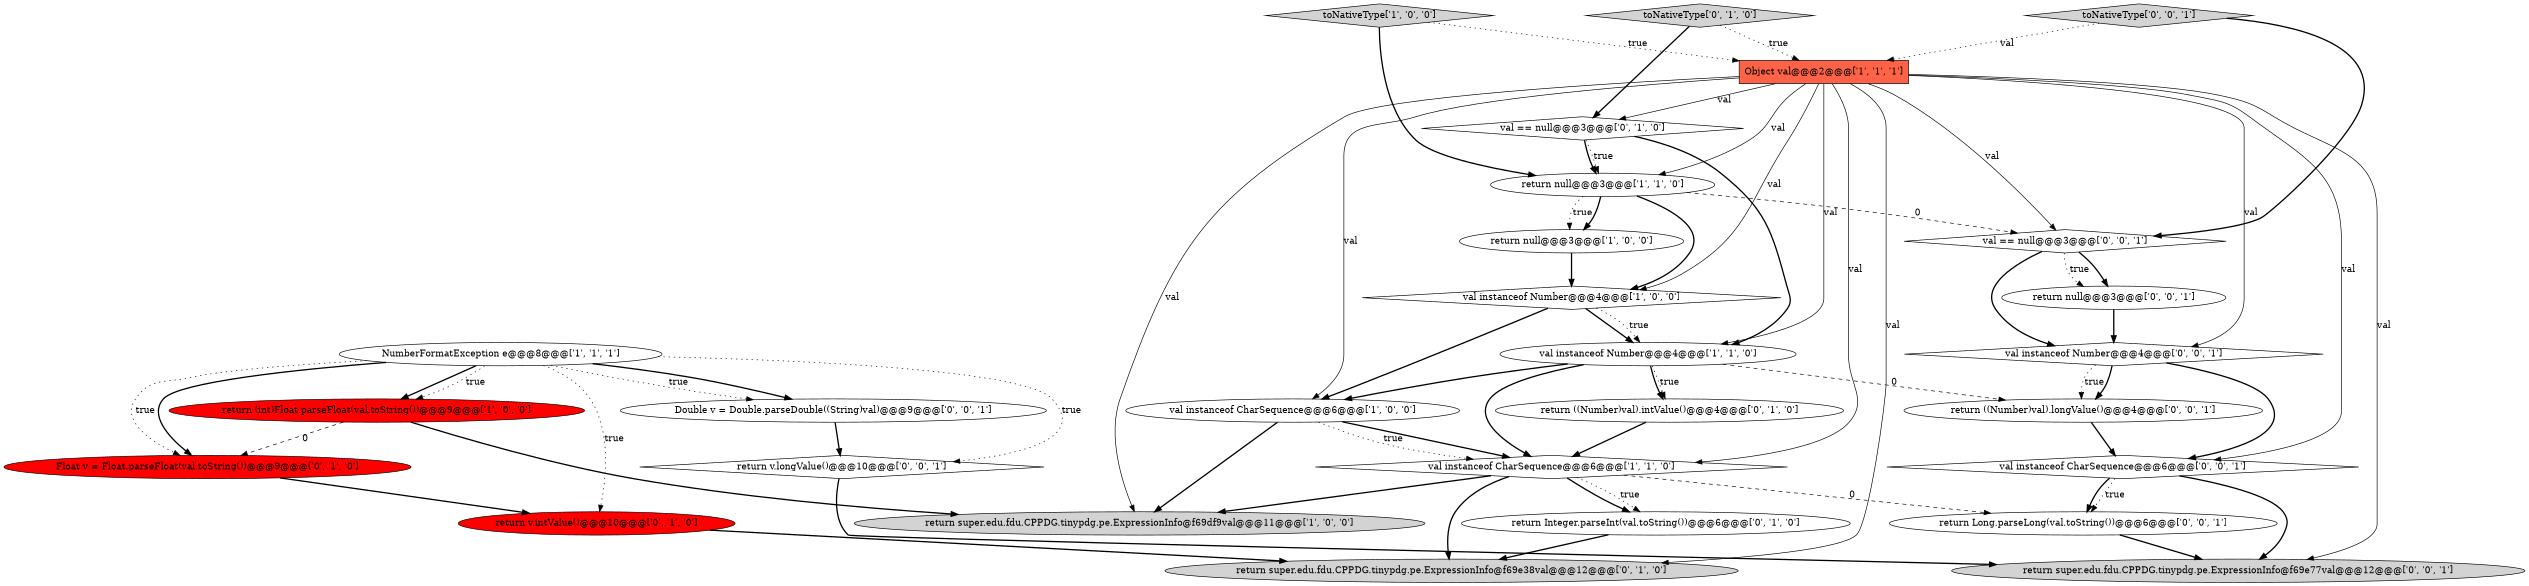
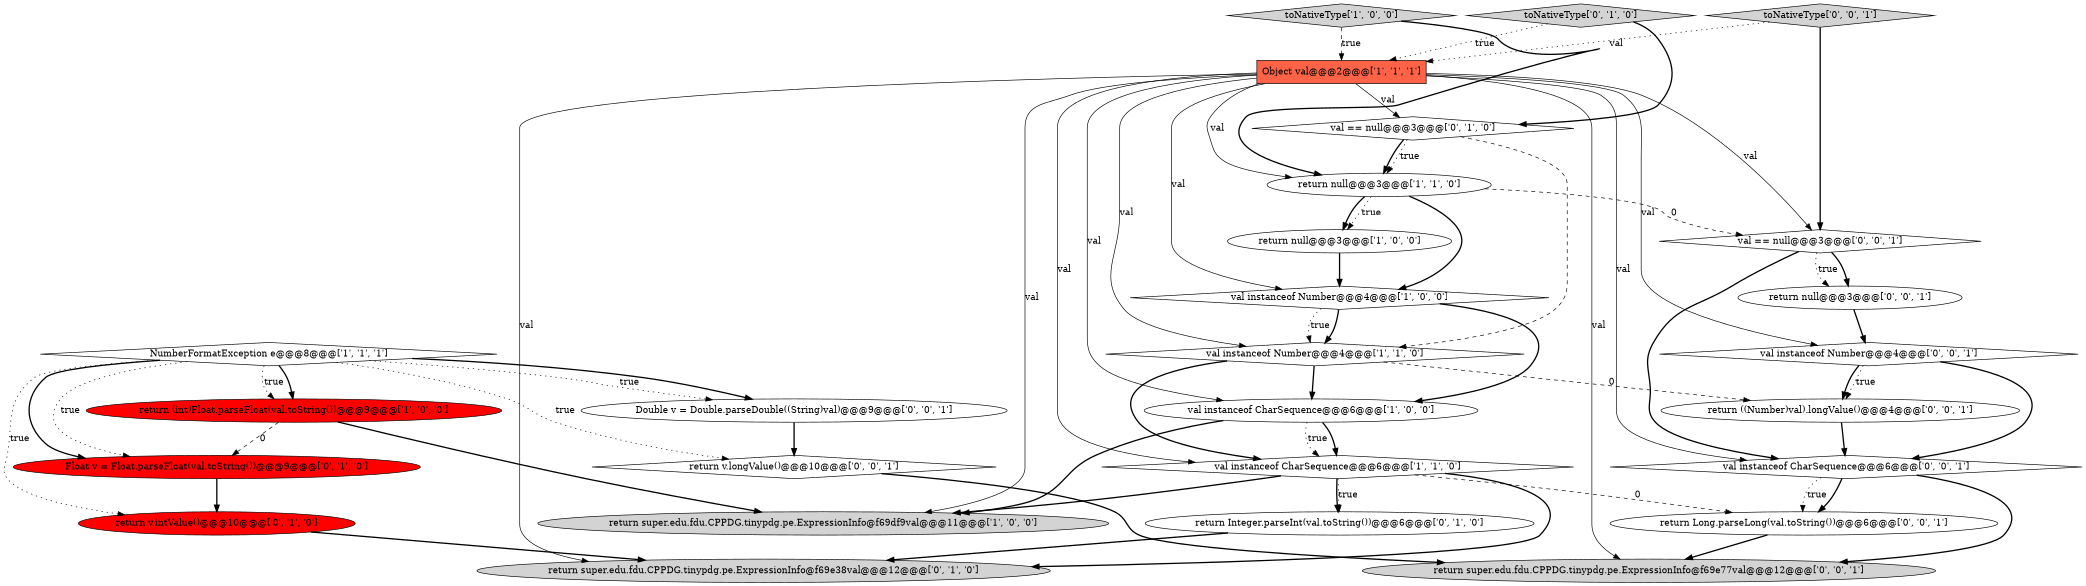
  digraph {
    node [fillcolor=white shape=ellipse style=filled]
    edge [style=bold]
    n1 [label="return Integer.parseInt(val.toString())@@@6@@@['0', '1', '0']"]
    n2 [fillcolor=lightgray label="return super.edu.fdu.CPPDG.tinypdg.pe.ExpressionInfo@f69e38val@@@12@@@['0', '1', '0']"]
    n3 [label="val instanceof CharSequence@@@6@@@['1', '1', '0']" shape=diamond]
    n4 [fillcolor=lightgray label="return super.edu.fdu.CPPDG.tinypdg.pe.ExpressionInfo@f69df9val@@@11@@@['1', '0', '0']"]
    n5 [label="return Long.parseLong(val.toString())@@@6@@@['0', '0', '1']"]
    n6 [fillcolor=lightgray label="return super.edu.fdu.CPPDG.tinypdg.pe.ExpressionInfo@f69e77val@@@12@@@['0', '0', '1']"]
-   n7 [label="NumberFormatException e@@@8@@@['1', '1', '1']"]
+   n7 [label="NumberFormatException e@@@8@@@['1', '1', '1']" shape=diamond]
    n8 [fillcolor=red label="return v.intValue()@@@10@@@['0', '1', '0']"]
    n9 [fillcolor=red label="return (int)Float.parseFloat(val.toString())@@@9@@@['1', '0', '0']"]
    n10 [label="return v.longValue()@@@10@@@['0', '0', '1']" shape=diamond]
    n11 [label="Double v = Double.parseDouble((String)val)@@@9@@@['0', '0', '1']"]
    n12 [fillcolor=red label="Float v = Float.parseFloat(val.toString())@@@9@@@['0', '1', '0']"]
    n13 [label="return null@@@3@@@['1', '0', '0']"]
    n14 [label="val instanceof Number@@@4@@@['1', '0', '0']" shape=diamond]
-   n15 [label="val instanceof Number@@@4@@@['1', '1', '0']"]
+   n15 [label="val instanceof Number@@@4@@@['1', '1', '0']" shape=diamond]
    n16 [label="val instanceof CharSequence@@@6@@@['1', '0', '0']"]
    n17 [label="val instanceof CharSequence@@@6@@@['0', '0', '1']" shape=diamond]
    n18 [fillcolor=lightgray label="toNativeType['0', '0', '1']" shape=diamond]
    n19 [label="val == null@@@3@@@['0', '0', '1']" shape=diamond]
    n20 [fillcolor=tomato label="Object val@@@2@@@['1', '1', '1']" shape=box]
    n21 [label="val instanceof Number@@@4@@@['0', '0', '1']" shape=diamond]
    n22 [label="return null@@@3@@@['0', '0', '1']"]
    n23 [label="return null@@@3@@@['1', '1', '0']"]
    n24 [label="val == null@@@3@@@['0', '1', '0']" shape=diamond]
    n25 [label="return ((Number)val).longValue()@@@4@@@['0', '0', '1']"]
-   n26 [label="return ((Number)val).intValue()@@@4@@@['0', '1', '0']"]
    n27 [fillcolor=lightgray label="toNativeType['1', '0', '0']" shape=diamond]
    n28 [fillcolor=lightgray label="toNativeType['0', '1', '0']" shape=diamond]
    n1 -> n2
    n3 -> n1
    n3 -> n1 [label=true style=dotted]
    n3 -> n2
    n3 -> n4
    n3 -> n5 [label=0 style=dashed]
    n5 -> n6
    n7 -> n8 [label=true style=dotted]
    n7 -> n9
    n7 -> n9 [label=true style=dotted]
    n7 -> n10 [label=true style=dotted]
    n7 -> n11
    n7 -> n11 [label=true style=dotted]
    n7 -> n12
    n7 -> n12 [label=true style=dotted]
    n8 -> n2
    n9 -> n4
    n9 -> n12 [label=0 style=dashed]
    n10 -> n6
    n11 -> n10
    n12 -> n8
    n13 -> n14
    n14 -> n15
    n14 -> n15 [label=true style=dotted]
    n14 -> n16
    n15 -> n3
    n15 -> n16
    n15 -> n25 [label=0 style=dashed]
-   n15 -> n26 [label=true style=dotted]
-   n15 -> n26
    n16 -> n3
    n16 -> n3 [label=true style=dotted]
    n16 -> n4
    n17 -> n5
    n17 -> n5 [label=true style=dotted]
    n17 -> n6
    n18 -> n19
    n18 -> n20 [label=val style=dotted]
-   n19 -> n21
+   n19 -> n17
    n19 -> n22
    n19 -> n22 [label=true style=dotted]
    n20 -> n2 [label=val style=solid]
    n20 -> n3 [label=val style=solid]
    n20 -> n4 [label=val style=solid]
    n20 -> n6 [label=val style=solid]
    n20 -> n14 [label=val style=solid]
    n20 -> n15 [label=val style=solid]
    n20 -> n16 [label=val style=solid]
    n20 -> n17 [label=val style=solid]
    n20 -> n19 [label=val style=solid]
    n20 -> n21 [label=val style=solid]
    n20 -> n23 [label=val style=solid]
    n20 -> n24 [label=val style=solid]
    n21 -> n17
    n21 -> n25 [label=true style=dotted]
    n21 -> n25
    n22 -> n21
    n23 -> n13 [label=true style=dotted]
    n23 -> n13
    n23 -> n14
    n23 -> n19 [label=0 style=dashed]
-   n24 -> n15
+   n24 -> n15 [style=dashed]
    n24 -> n23
    n24 -> n23 [label=true style=dotted]
    n25 -> n17
-   n26 -> n3
-   n27 -> n20 [label=true style=dotted]
+   n27 -> n20 [label=true style=dashed]
    n27 -> n23
    n28 -> n20 [label=true style=dotted]
    n28 -> n24
  }
